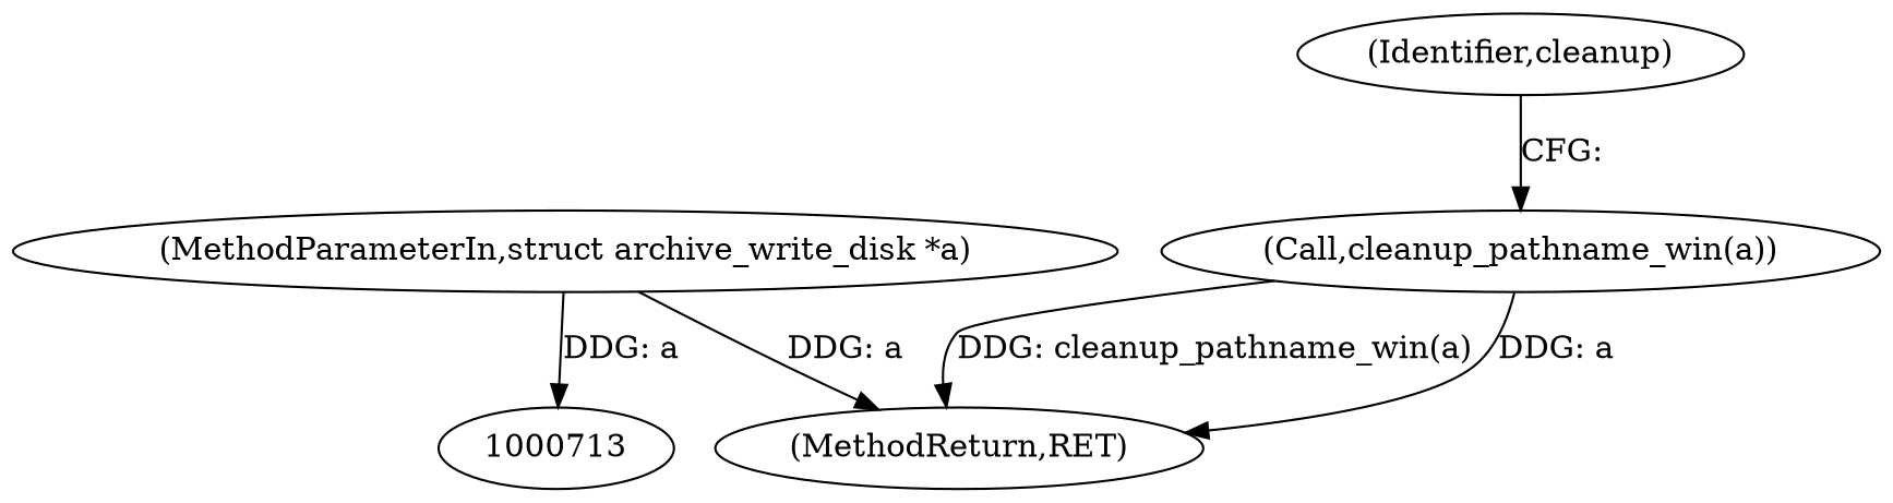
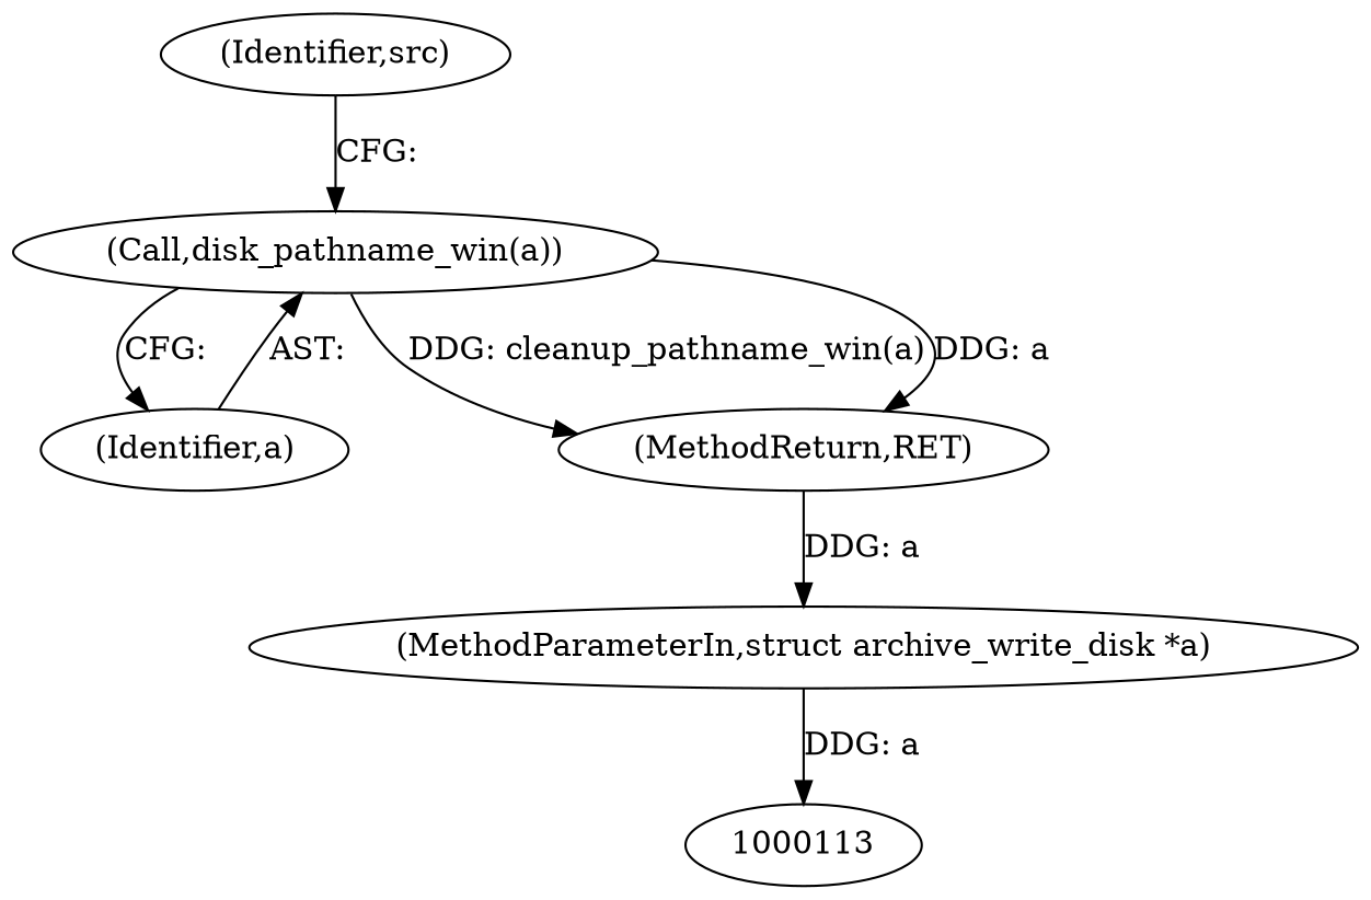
  digraph {
    fontname="DejaVu Serif"
    node [fontname="DejaVu Serif"]
    edge [fontname="DejaVu Serif"]
-   n1 [label="(Call,cleanup_pathname_win(a))"]
+   n1 [label="(Call,disk_pathname_win(a))"]
+   n2 [label="(Identifier,a)"]
    n3 [label="(MethodReturn,RET)"]
    n4 [label="(MethodParameterIn,struct archive_write_disk *a)"]
-   1000113 [label=1000713]
-   n6 [label="(Identifier,cleanup)"]
+   1000113
+   n6 [label="(Identifier,src)"]
+   n1 -> n2 [label="CFG: "]
    n1 -> n3 [label="DDG: cleanup_pathname_win(a)"]
    n1 -> n3 [label="DDG: a"]
-   n4 -> n3 [label="DDG: a"]
+   n2 -> n1 [label="AST: "]
+   n3 -> n4 [label="DDG: a"]
    n4 -> 1000113 [label="DDG: a"]
    n6 -> n1 [label="CFG: "]
  }
